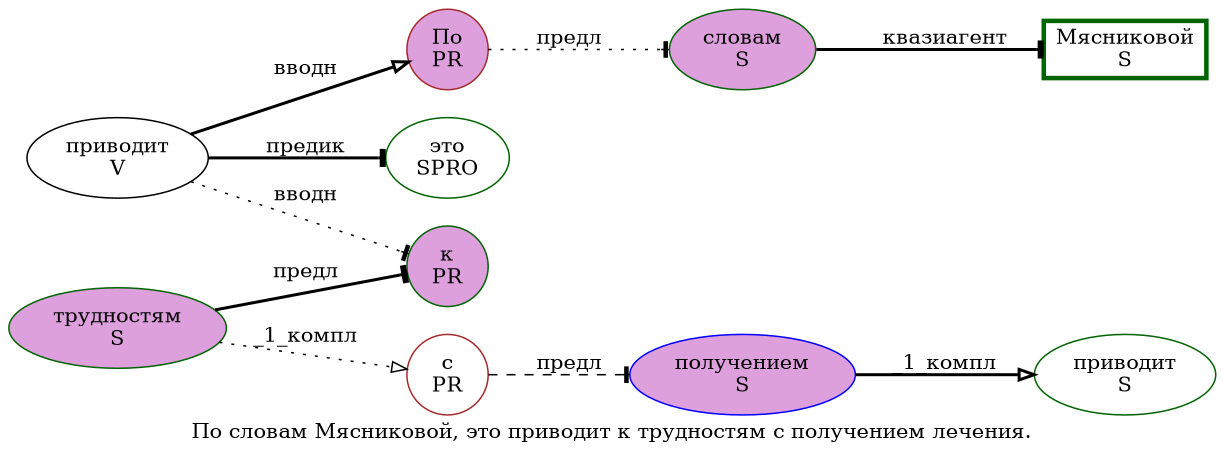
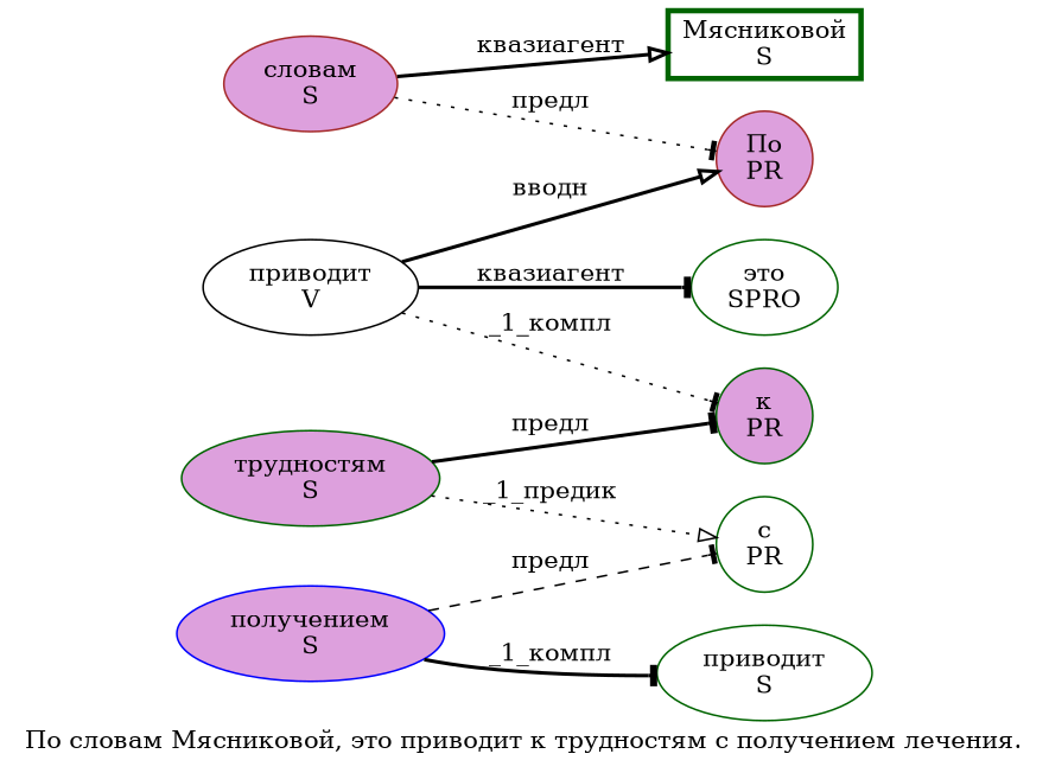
  digraph {
    label="По словам Мясниковой, это приводит к трудностям с получением лечения."
    rankdir=LR
    node [color=darkgreen fillcolor=plum penwidth=1 shape=ellipse style=filled]
    edge [arrowhead=tee style=bold]
    n1 [color=brown label="По\nPR"]
-   n2 [label="словам\nS"]
+   n2 [color=brown label="словам\nS"]
    n3 [fillcolor=white label="Мясниковой\nS" penwidth=3 shape=box]
    n4 [fillcolor=white label="это\nSPRO"]
    n5 [color=black fillcolor=white label="приводит\nV"]
    n6 [label="к\nPR"]
    n7 [label="трудностям\nS"]
-   n8 [color=brown fillcolor=white label="с\nPR"]
+   n8 [fillcolor=white label="с\nPR"]
    n9 [color=blue label="получением\nS"]
    n10 [fillcolor=white label="приводит\nS"]
-   n1 -> n2 [label="предл" style=dotted]
-   n2 -> n3 [label="квазиагент"]
+   n2 -> n1 [label="предл" style=dotted]
+   n2 -> n3 [arrowhead=onormal label="квазиагент"]
    n5 -> n1 [arrowhead=onormal label="вводн"]
-   n5 -> n4 [label="предик"]
-   n5 -> n6 [label="вводн" style=dotted]
+   n5 -> n4 [label="квазиагент"]
+   n5 -> n6 [label="_1_компл" style=dotted]
    n7 -> n6 [label="предл"]
-   n7 -> n8 [arrowhead=onormal label="_1_компл" style=dotted]
-   n8 -> n9 [label="предл" style=dashed]
-   n9 -> n10 [arrowhead=onormal label="_1_компл"]
+   n7 -> n8 [arrowhead=onormal label="_1_предик" style=dotted]
+   n9 -> n8 [label="предл" style=dashed]
+   n9 -> n10 [label="_1_компл"]
  }
